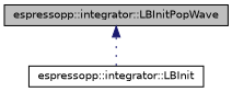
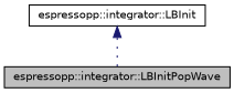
  digraph {
    node [color=black fontname=Helvetica fontsize=10 shape=record style=filled]
    n1 [fillcolor=grey75 fontcolor=black height=0.2 label="espressopp::integrator::LBInitPopWave" width=0.4]
    n2 [fillcolor=white height=0.2 label="espressopp::integrator::LBInit" width=0.4]
-   n1 -> n2 [color=midnightblue dir=back fontname=Helvetica fontsize=10 labelfontname=Helvetica labelfontsize=10 style=dotted]
+   n2 -> n1 [color=midnightblue dir=back fontname=Helvetica fontsize=10 labelfontname=Helvetica labelfontsize=10 style=dotted]
  }
